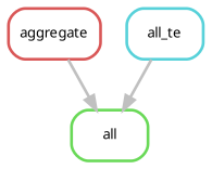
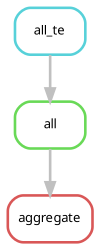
  digraph {
    bgcolor=white
    node [fontname=sans fontsize=10 penwidth=2 shape=box style=rounded]
    edge [color=grey penwidth=2]
    n1 [color="0.31 0.6 0.85" label=all]
    n2 [color="0.00 0.6 0.85" label=aggregate]
    n3 [color="0.51 0.6 0.85" label=all_te]
-   n2 -> n1
+   n1 -> n2
    n3 -> n1
  }
